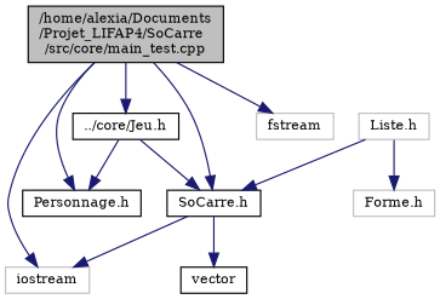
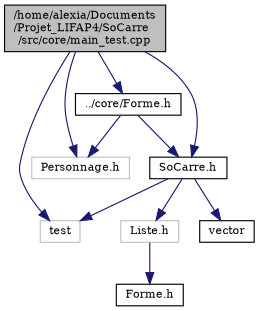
  digraph {
    fontname="DejaVu Serif"
    node [color=black fillcolor=white fontname="DejaVu Serif" fontsize=10 shape=record style=filled]
    edge [color=midnightblue fontname="DejaVu Serif" fontsize=10 labelfontname=Helvetica labelfontsize=10 style=solid]
    n1 [fillcolor=grey75 fontcolor=black height=0.2 label="/home/alexia/Documents\l/Projet_LIFAP4/SoCarre\l/src/core/main_test.cpp" width=0.4]
-   n2 [color=grey75 height=0.2 label=iostream width=0.4]
-   n3 [height=0.2 label="../core/Jeu.h" width=0.4]
-   n4 [height=0.2 label="Personnage.h" width=0.4]
+   n2 [color=grey75 height=0.2 label=test width=0.4]
+   n3 [height=0.2 label="../core/Forme.h" width=0.4]
+   n4 [color=grey75 height=0.2 label="Personnage.h" width=0.4]
    n5 [height=0.2 label="SoCarre.h" width=0.4]
-   n6 [color=grey75 height=0.2 label=fstream width=0.4]
    n7 [color=grey75 height=0.2 label="Liste.h" width=0.4]
    n8 [height=0.2 label=vector width=0.4]
-   n9 [color=grey75 height=0.2 label="Forme.h" width=0.4]
+   n9 [height=0.2 label="Forme.h" width=0.4]
    n1 -> n2
    n1 -> n3
    n1 -> n4
    n1 -> n5
-   n1 -> n6
    n3 -> n4
    n3 -> n5
    n5 -> n2
-   n7 -> n5
+   n5 -> n7
    n5 -> n8
    n7 -> n9
  }
